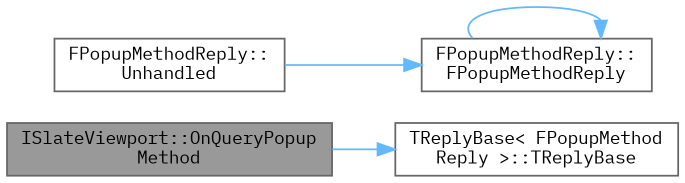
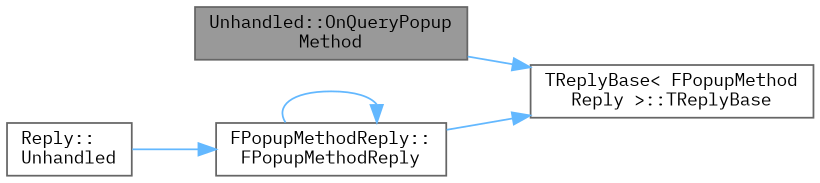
  digraph {
    fontname="IBM Plex Mono"
    rankdir=LR
    node [color=grey40 fillcolor=white fontname="IBM Plex Mono" fontsize=10 shape=box style=filled]
    edge [color=steelblue1 fontname="IBM Plex Mono" fontsize=10 labelfontname=Helvetica labelfontsize=10 style=solid]
-   n1 [color=gray40 fillcolor=grey60 fontcolor=black height=0.2 label="ISlateViewport::OnQueryPopup\lMethod" width=0.4]
+   n1 [color=gray40 fillcolor=grey60 fontcolor=black height=0.2 label="Unhandled::OnQueryPopup\lMethod" width=0.4]
    n2 [height=0.2 label="TReplyBase\< FPopupMethod\lReply \>::TReplyBase" width=0.4]
-   n3 [height=0.2 label="FPopupMethodReply::\lUnhandled" width=0.4]
+   n3 [height=0.2 label="Reply::\lUnhandled" width=0.4]
    n4 [height=0.2 label="FPopupMethodReply::\lFPopupMethodReply" width=0.4]
    n1 -> n2
    n3 -> n4
+   n4 -> n2
    n4 -> n4
  }
